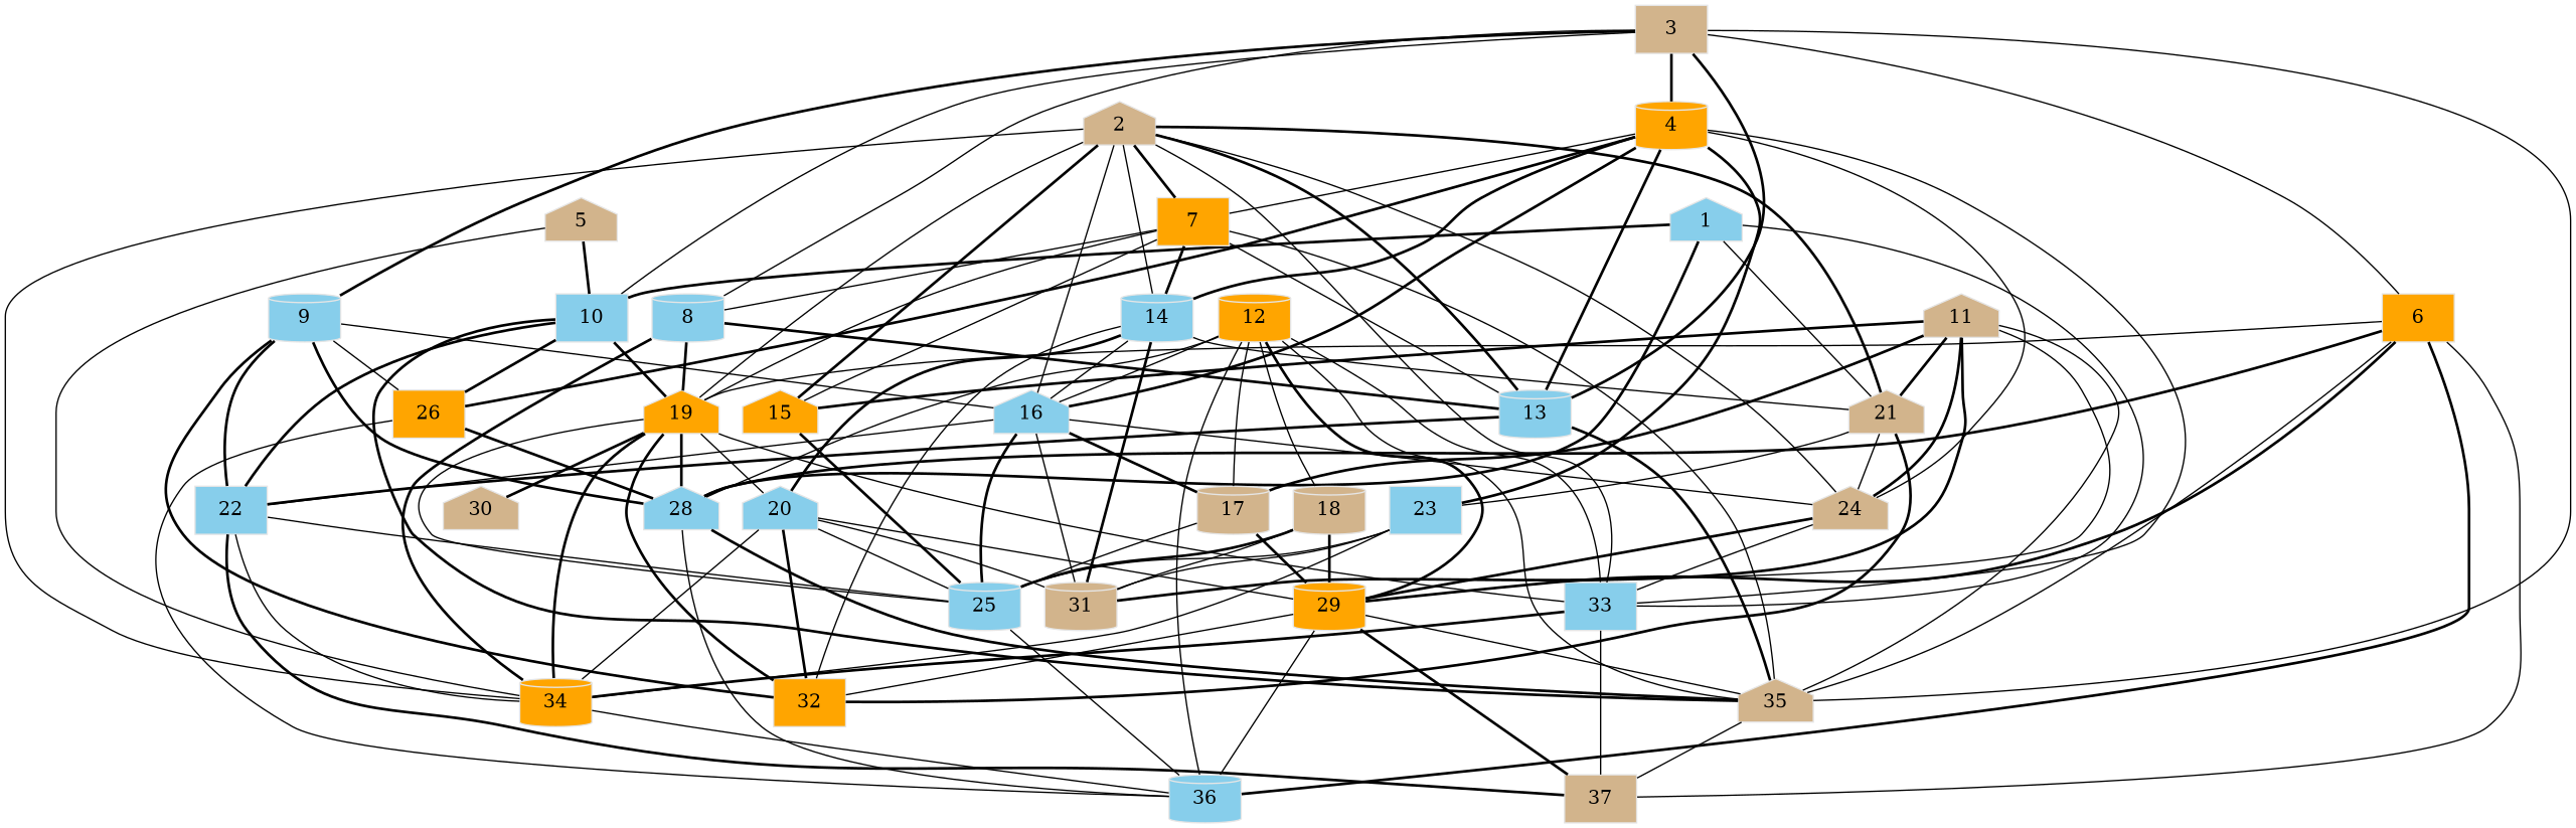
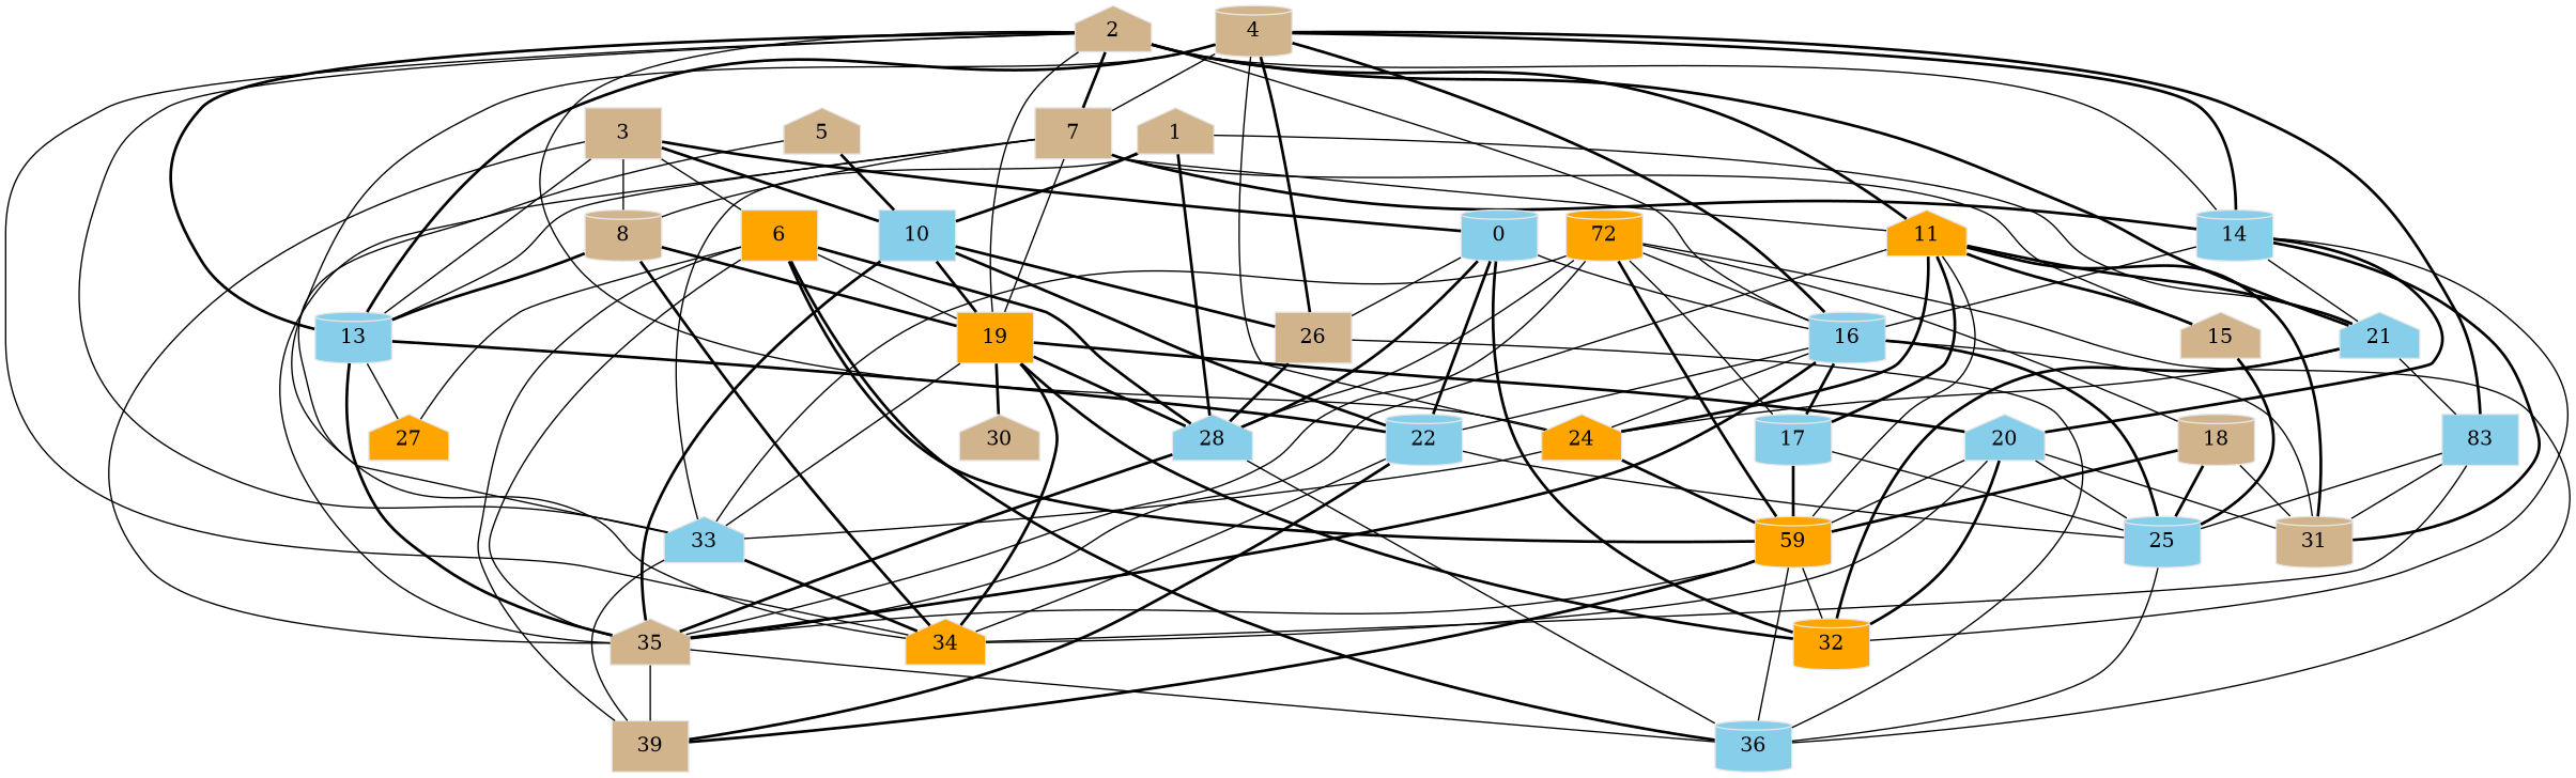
  graph {
    node [color=gray90 fillcolor=skyblue shape=cylinder style=filled]
    edge [style=solid weight=1.0]
    10 [shape=box]
-   1 [shape=house]
-   21 [fillcolor=tan shape=house]
+   1 [fillcolor=tan shape=house]
+   21 [shape=house]
    28 [shape=house]
-   33 [shape=box]
-   19 [fillcolor=orange shape=house]
+   33 [shape=house]
+   19 [fillcolor=orange shape=box]
    35 [fillcolor=tan shape=house]
-   26 [fillcolor=orange shape=box]
-   22 [shape=box]
-   24 [fillcolor=tan shape=house]
-   23 [shape=box]
-   32 [fillcolor=orange shape=box]
+   26 [fillcolor=tan shape=box]
+   22
+   24 [fillcolor=orange shape=house]
+   23 [shape=box label=83]
+   32 [fillcolor=orange]
    36
-   34 [fillcolor=orange]
-   37 [fillcolor=tan shape=box]
+   34 [fillcolor=orange shape=house]
+   37 [fillcolor=tan shape=box label=39]
    2 [fillcolor=tan shape=house]
-   7 [fillcolor=orange shape=box]
+   7 [fillcolor=tan shape=box]
    13
    14
-   15 [fillcolor=orange shape=house]
-   16 [shape=house]
-   8
-   11 [fillcolor=tan shape=house]
+   15 [fillcolor=tan shape=house]
+   16
+   8 [fillcolor=tan]
+   11 [fillcolor=orange shape=house]
+   27 [fillcolor=orange shape=house]
    31 [fillcolor=tan]
    20 [shape=house]
    25
-   17 [fillcolor=tan]
+   17
    30 [fillcolor=tan shape=house]
-   29 [fillcolor=orange]
+   29 [fillcolor=orange label=59]
    3 [fillcolor=tan shape=box]
-   4 [fillcolor=orange]
+   4 [fillcolor=tan]
    6 [fillcolor=orange shape=box]
-   9
+   9 [label=0]
    5 [fillcolor=tan shape=house]
-   12 [fillcolor=orange]
+   12 [fillcolor=orange label=72]
    18 [fillcolor=tan]
    10 -- 19 [style=bold weight=2.0]
    10 -- 35 [style=bold]
    10 -- 26 [style=bold]
    10 -- 22 [style=bold]
    1 -- 10 [style=bold weight=2.0]
    1 -- 21 [weight=2.0]
    1 -- 28 [style=bold]
    1 -- 33
    21 -- 24
    21 -- 23
    21 -- 32 [style=bold]
    28 -- 35 [style=bold]
    28 -- 36
    33 -- 34 [style=bold]
    33 -- 37
    19 -- 28 [style=bold]
    19 -- 33
    19 -- 32 [style=bold weight=2.0]
    19 -- 34 [style=bold weight=2.0]
-   19 -- 20
-   19 -- 25
+   19 -- 20 [style=bold]
    19 -- 30 [style=bold weight=2.0]
-   34 -- 36
+   35 -- 36
    35 -- 37
    26 -- 28 [style=bold]
    26 -- 36
    22 -- 34
    22 -- 37 [style=bold]
    22 -- 25
    24 -- 33
    24 -- 29 [style=bold]
    23 -- 34
    23 -- 31
    23 -- 25
    2 -- 21 [style=bold weight=2.0]
    2 -- 33
    2 -- 19 [weight=2.0]
    2 -- 24
    2 -- 34
    2 -- 7 [style=bold]
    2 -- 13 [style=bold]
    2 -- 14 [weight=2.0]
-   2 -- 15 [style=bold]
+   2 -- 11 [style=bold]
    2 -- 16 [weight=2.0]
    7 -- 19 [weight=2.0]
    7 -- 35 [weight=2.0]
    7 -- 13
    7 -- 14 [style=bold]
    7 -- 15
    7 -- 8
+   7 -- 11
    13 -- 35 [style=bold]
    13 -- 22 [style=bold]
+   13 -- 27
    14 -- 21
    14 -- 32
    14 -- 16
    14 -- 31 [style=bold]
    14 -- 20 [style=bold]
    15 -- 25 [style=bold]
+   16 -- 35 [style=bold]
    16 -- 22
    16 -- 24
    16 -- 31
    16 -- 25 [style=bold]
    16 -- 17 [style=bold]
    8 -- 19 [style=bold weight=2.0]
    8 -- 34 [style=bold weight=2.0]
    8 -- 13 [style=bold]
    11 -- 21 [style=bold]
    11 -- 35
    11 -- 24 [style=bold]
    11 -- 15 [style=bold]
    11 -- 31 [style=bold]
    11 -- 17 [style=bold weight=2.0]
    11 -- 29
    20 -- 32 [style=bold]
    20 -- 34
    20 -- 31
    20 -- 25
    20 -- 29
    25 -- 36
    17 -- 25
    17 -- 29 [style=bold weight=2.0]
    29 -- 35
    29 -- 32
    29 -- 36 [weight=2.0]
    29 -- 37 [style=bold]
-   3 -- 10
+   3 -- 10 [style=bold]
    3 -- 35 [weight=2.0]
-   3 -- 13 [style=bold]
+   3 -- 13
    3 -- 8
-   3 -- 4 [style=bold weight=2.0]
    3 -- 6
    3 -- 9 [style=bold]
    4 -- 33 [weight=2.0]
    4 -- 26 [style=bold]
    4 -- 24
    4 -- 23 [style=bold]
    4 -- 7
    4 -- 13 [style=bold]
    4 -- 14 [style=bold]
    4 -- 16 [style=bold]
    6 -- 28 [style=bold]
    6 -- 19
    6 -- 35 [weight=2.0]
    6 -- 36 [style=bold weight=2.0]
    6 -- 37
+   6 -- 27
    6 -- 29 [style=bold]
    9 -- 28 [style=bold weight=2.0]
    9 -- 26
    9 -- 22 [style=bold]
    9 -- 32 [style=bold]
    9 -- 16 [weight=2.0]
    5 -- 10 [style=bold]
    5 -- 34
    12 -- 28
    12 -- 33 [weight=2.0]
    12 -- 35
    12 -- 36
    12 -- 16
    12 -- 17 [weight=2.0]
    12 -- 29 [style=bold weight=2.0]
    12 -- 18
    18 -- 31
    18 -- 25 [style=bold]
    18 -- 29 [style=bold weight=2.0]
  }
